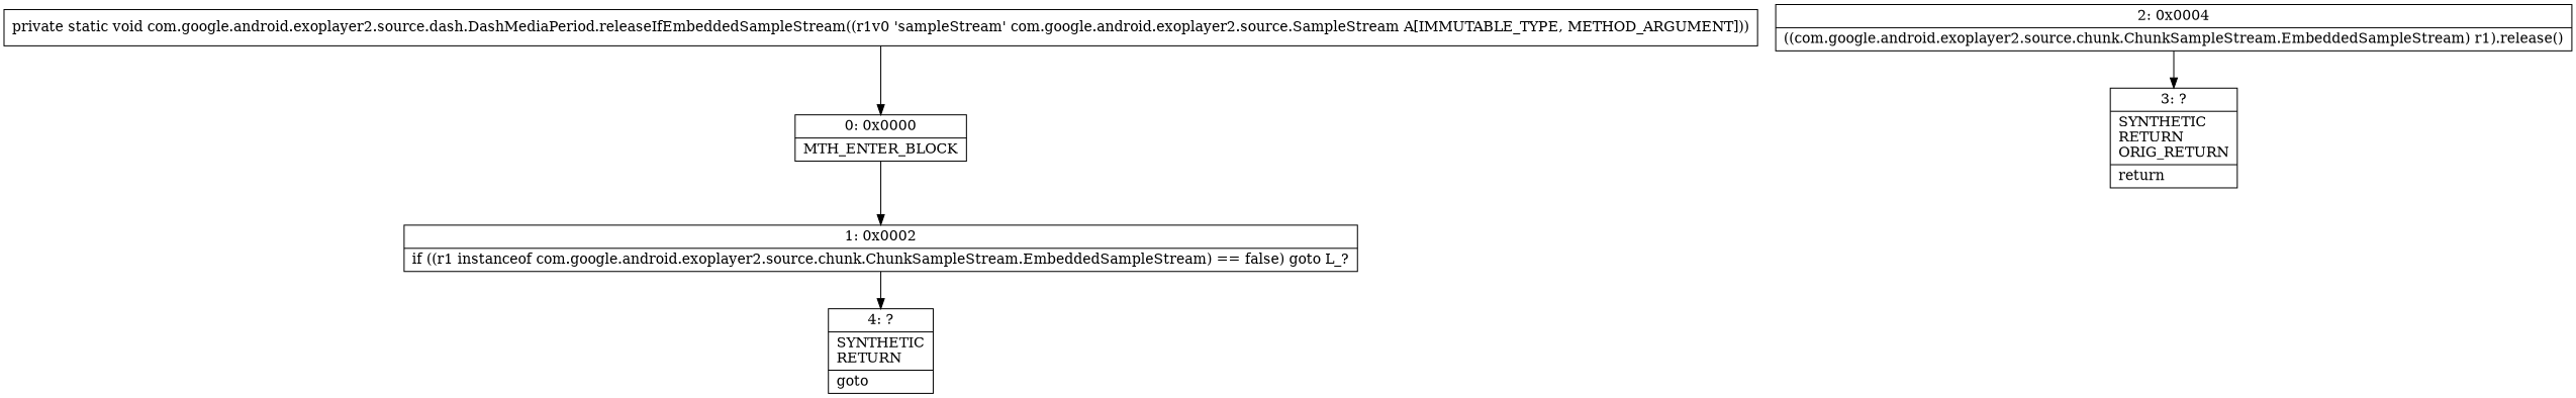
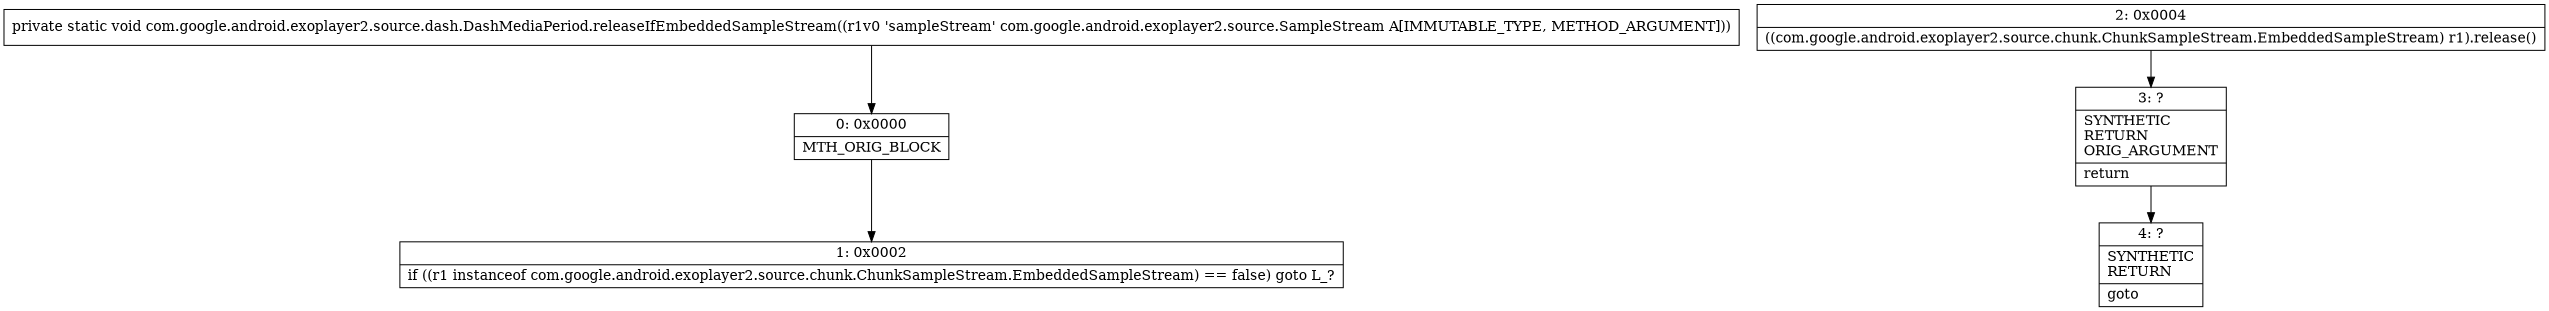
  digraph {
    node [shape=record]
-   n1 [label="{0\:\ 0x0000|MTH_ENTER_BLOCK\l}"]
+   n1 [label="{0\:\ 0x0000|MTH_ORIG_BLOCK\l}"]
    n2 [label="{1\:\ 0x0002|if ((r1 instanceof com.google.android.exoplayer2.source.chunk.ChunkSampleStream.EmbeddedSampleStream) == false) goto L_?\l}"]
    n3 [label="{4\:\ ?|SYNTHETIC\lRETURN\l|goto\l}"]
    n4 [label="{2\:\ 0x0004|((com.google.android.exoplayer2.source.chunk.ChunkSampleStream.EmbeddedSampleStream) r1).release()\l}"]
-   n5 [label="{3\:\ ?|SYNTHETIC\lRETURN\lORIG_RETURN\l|return\l}"]
+   n5 [label="{3\:\ ?|SYNTHETIC\lRETURN\lORIG_ARGUMENT\l|return\l}"]
    n6 [label="{private static void com.google.android.exoplayer2.source.dash.DashMediaPeriod.releaseIfEmbeddedSampleStream((r1v0 'sampleStream' com.google.android.exoplayer2.source.SampleStream A[IMMUTABLE_TYPE, METHOD_ARGUMENT])) }"]
    n1 -> n2
-   n2 -> n3
+   n5 -> n3
    n4 -> n5
    n6 -> n1
  }
